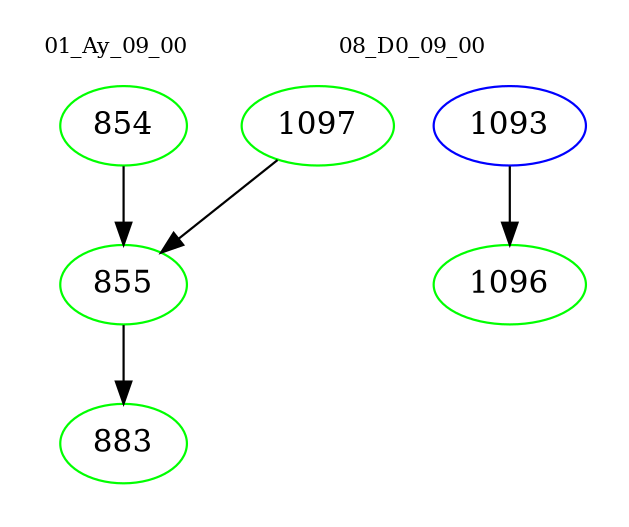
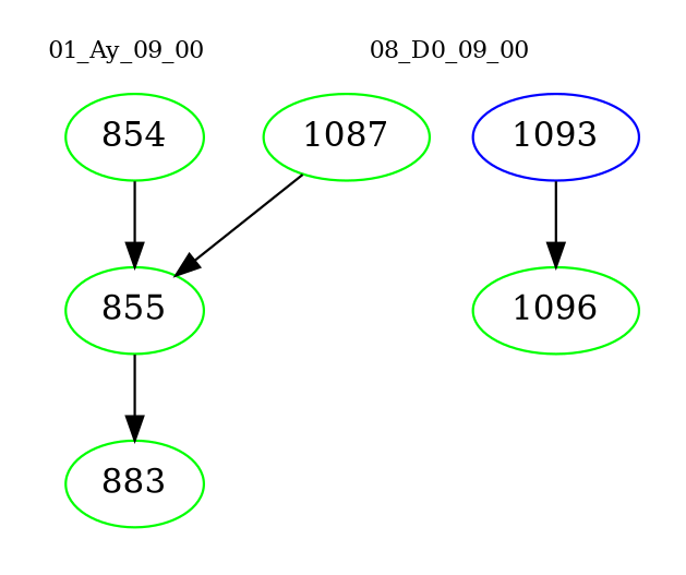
  digraph {
    node [color=green]
    edge [color=black]
    n1 [label=854]
    n2 [label=855]
    n3 [label=883]
-   n4 [label=1097]
+   n4 [label=1087]
    n5 [color=blue label=1093]
    n6 [label=1096]
    subgraph cluster_1 {
      color=white
      fontsize=10
      label="01_Ay_09_00"
      n1
      n2
      n3
    }
    subgraph cluster_2 {
      color=white
      fontsize=10
      label="08_D0_09_00"
      n4
      n5
      n6
    }
    n1 -> n2
    n2 -> n3
    n4 -> n2
    n5 -> n6
  }
